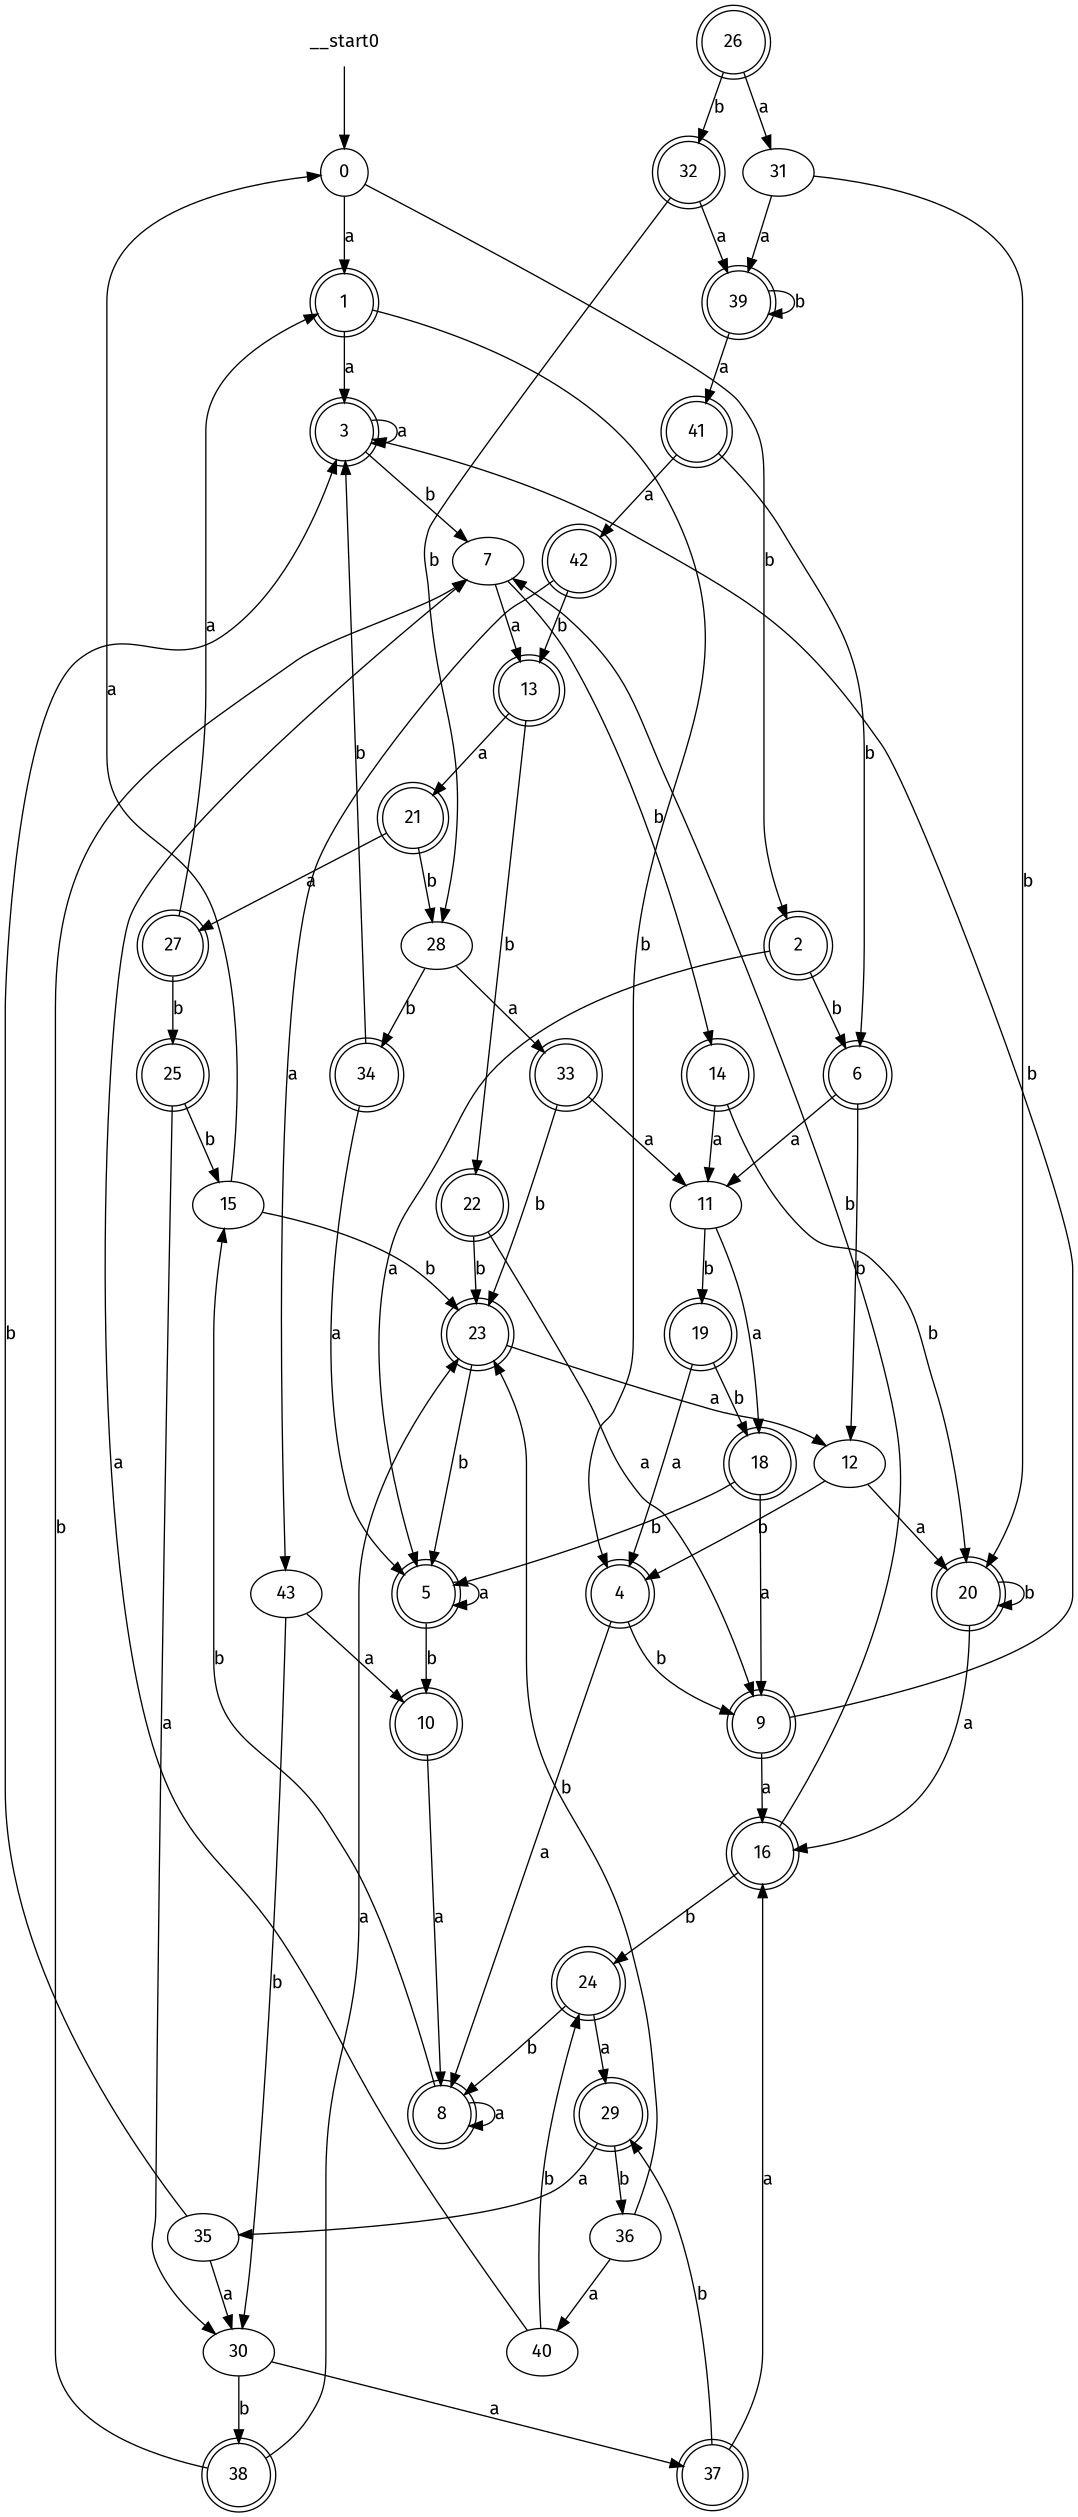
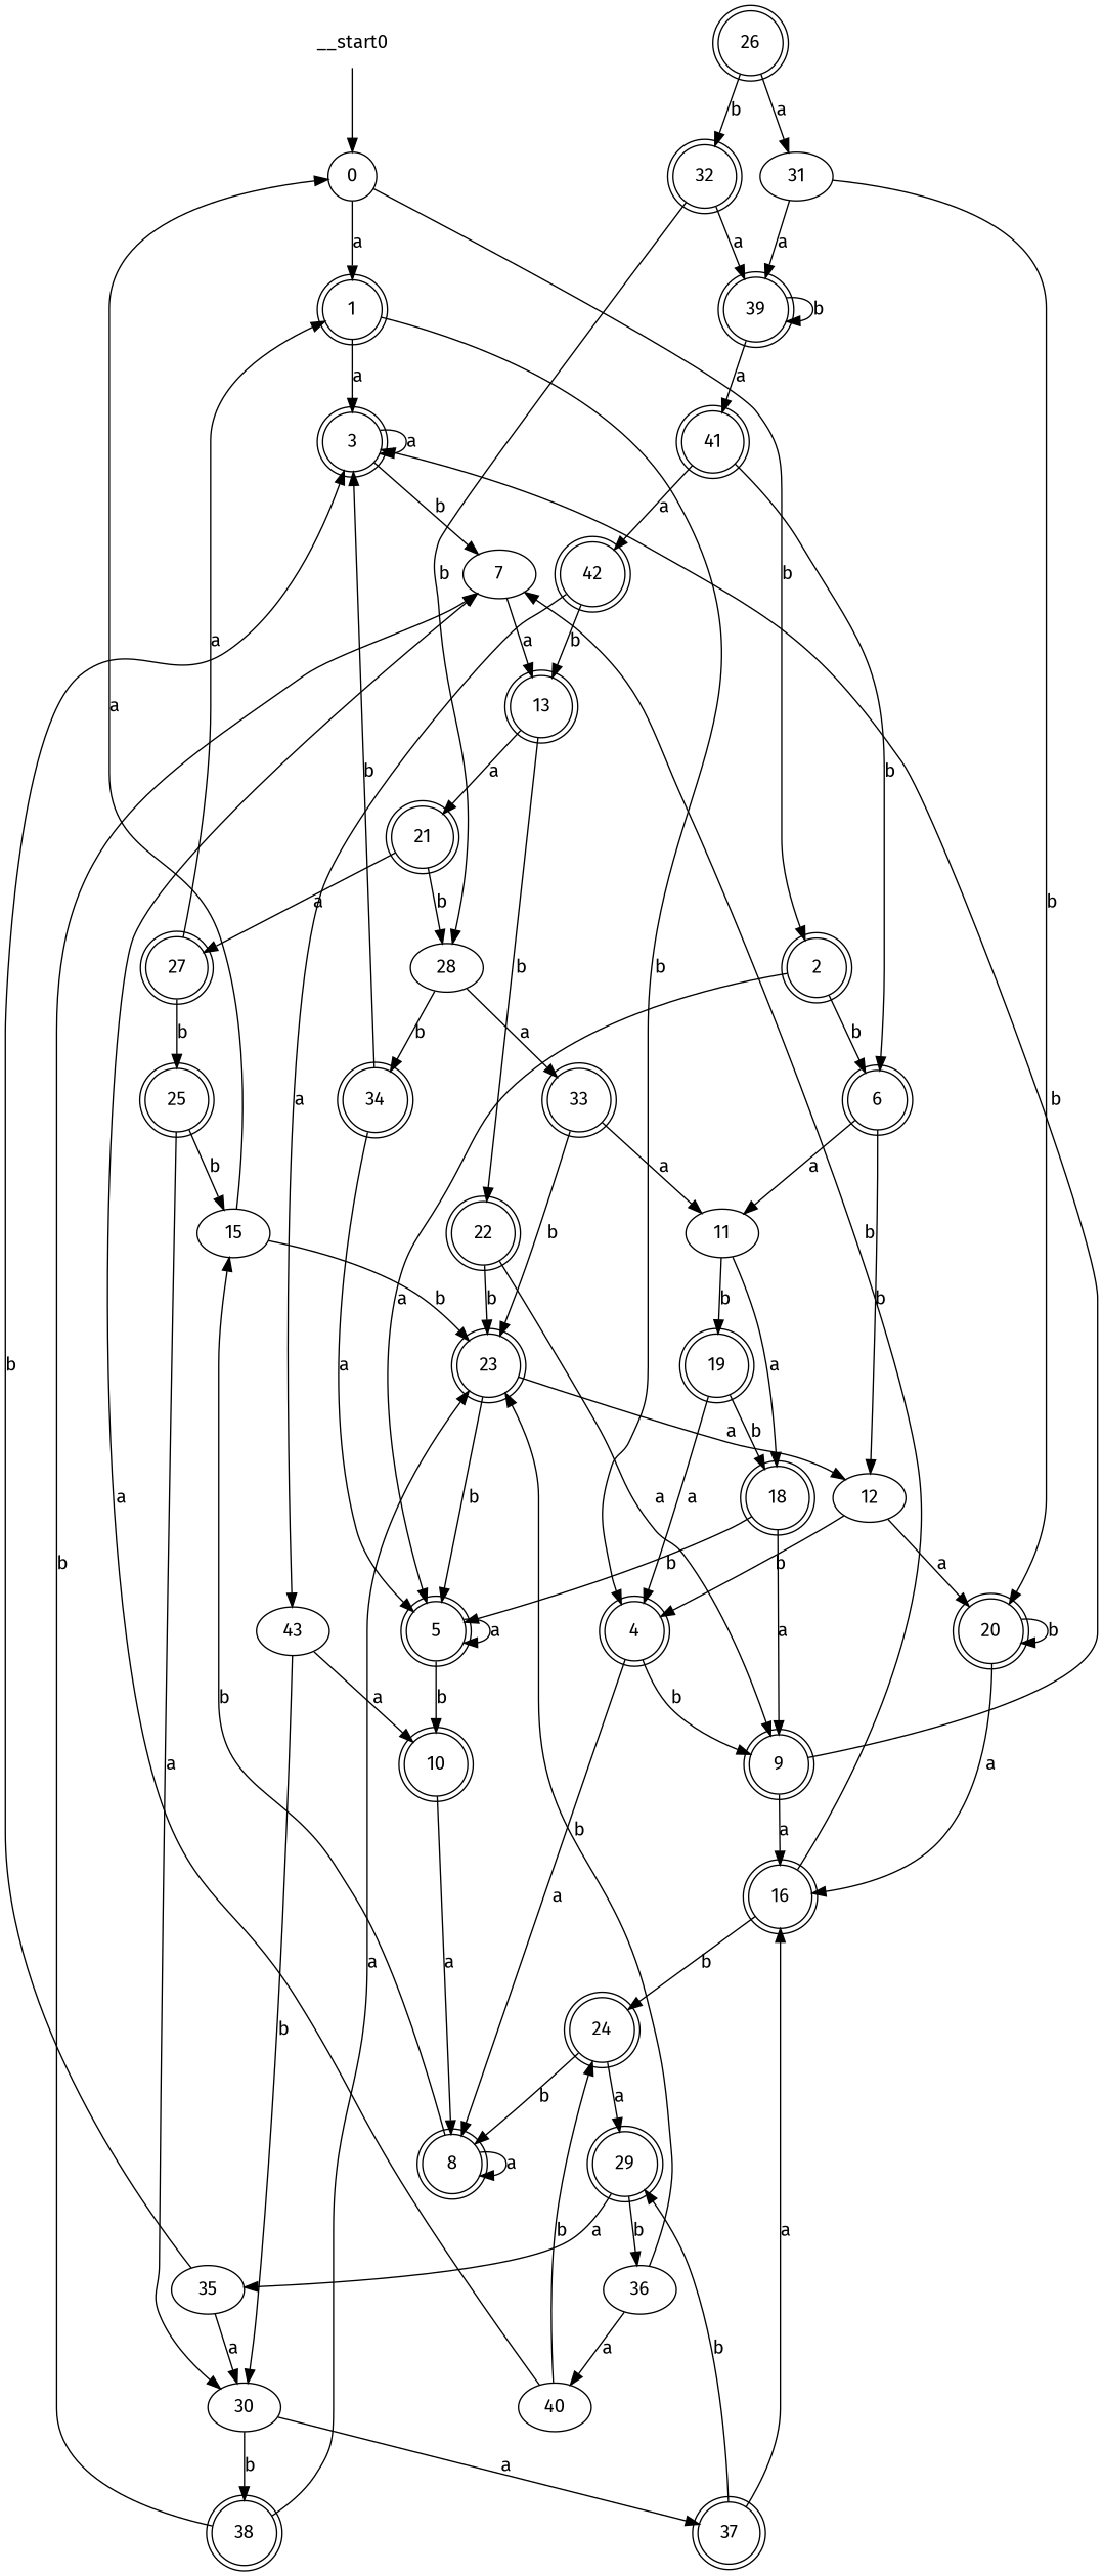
  digraph {
    fontname="Fira Sans"
    node [fontname="Fira Sans" shape=doublecircle]
    edge [fontname="Fira Sans"]
    __start0 [shape=none]
    0 [shape=circle]
    1
    2
    3
    4
    5
    6
    7 [shape=""]
    8
    9
    10
    11 [shape=""]
    12 [shape=""]
    13
-   14
    15 [shape=""]
    16
    18
    19
    20
    21
    22
    23
    24
    27
    28 [shape=""]
    29
    25
    30 [shape=""]
    31 [shape=""]
    26
    32
    33
    34
    35 [shape=""]
    36 [shape=""]
    37
    38
    39
    40 [shape=""]
    41
    42
    43 [shape=""]
    __start0 -> 0
    0 -> 1 [label=a]
    0 -> 2 [label=b]
    1 -> 3 [label=a]
    1 -> 4 [label=b]
    2 -> 5 [label=a]
    2 -> 6 [label=b]
    3 -> 3 [label=a]
    3 -> 7 [label=b]
    4 -> 8 [label=a]
    4 -> 9 [label=b]
    5 -> 5 [label=a]
    5 -> 10 [label=b]
    6 -> 11 [label=a]
    6 -> 12 [label=b]
    7 -> 13 [label=a]
-   7 -> 14 [label=b]
    8 -> 8 [label=a]
    8 -> 15 [label=b]
    9 -> 3 [label=b]
    9 -> 16 [label=a]
    10 -> 8 [label=a]
    11 -> 18 [label=a]
    11 -> 19 [label=b]
    12 -> 4 [label=b]
    12 -> 20 [label=a]
    13 -> 21 [label=a]
    13 -> 22 [label=b]
-   14 -> 11 [label=a]
-   14 -> 20 [label=b]
    15 -> 0 [label=a]
    15 -> 23 [label=b]
    16 -> 7 [label=b]
    16 -> 24 [label=b]
    18 -> 5 [label=b]
    18 -> 9 [label=a]
    19 -> 4 [label=a]
    19 -> 18 [label=b]
    20 -> 16 [label=a]
    20 -> 20 [label=b]
    21 -> 27 [label=a]
    21 -> 28 [label=b]
    22 -> 9 [label=a]
    22 -> 23 [label=b]
    23 -> 5 [label=b]
    23 -> 12 [label=a]
    24 -> 8 [label=b]
    24 -> 29 [label=a]
    27 -> 1 [label=a]
    27 -> 25 [label=b]
    28 -> 33 [label=a]
    28 -> 34 [label=b]
    29 -> 35 [label=a]
    29 -> 36 [label=b]
    25 -> 15 [label=b]
    25 -> 30 [label=a]
    30 -> 37 [label=a]
    30 -> 38 [label=b]
    31 -> 20 [label=b]
    31 -> 39 [label=a]
    26 -> 31 [label=a]
    26 -> 32 [label=b]
    32 -> 28 [label=b]
    32 -> 39 [label=a]
    33 -> 11 [label=a]
    33 -> 23 [label=b]
    34 -> 3 [label=b]
    34 -> 5 [label=a]
    35 -> 3 [label=b]
    35 -> 30 [label=a]
    36 -> 23 [label=b]
    36 -> 40 [label=a]
    37 -> 16 [label=a]
    37 -> 29 [label=b]
    38 -> 7 [label=b]
    38 -> 23 [label=a]
    39 -> 39 [label=b]
    39 -> 41 [label=a]
    40 -> 7 [label=a]
    40 -> 24 [label=b]
    41 -> 6 [label=b]
    41 -> 42 [label=a]
    42 -> 13 [label=b]
    42 -> 43 [label=a]
    43 -> 10 [label=a]
    43 -> 30 [label=b]
  }
